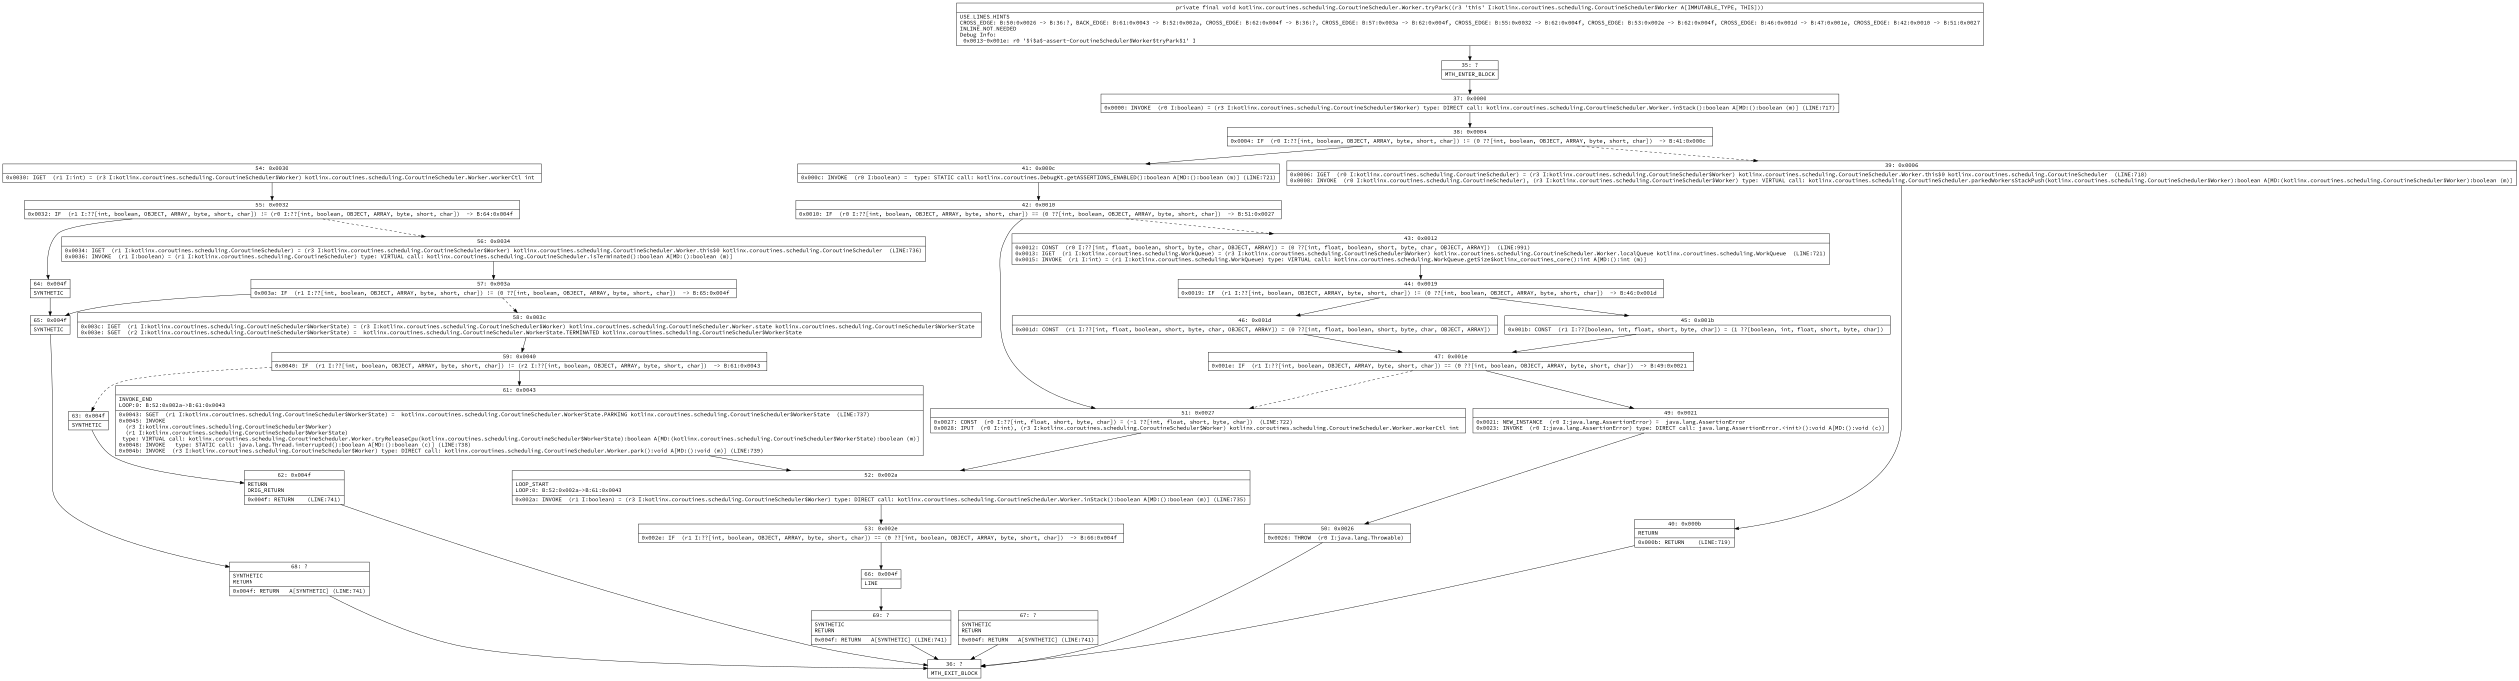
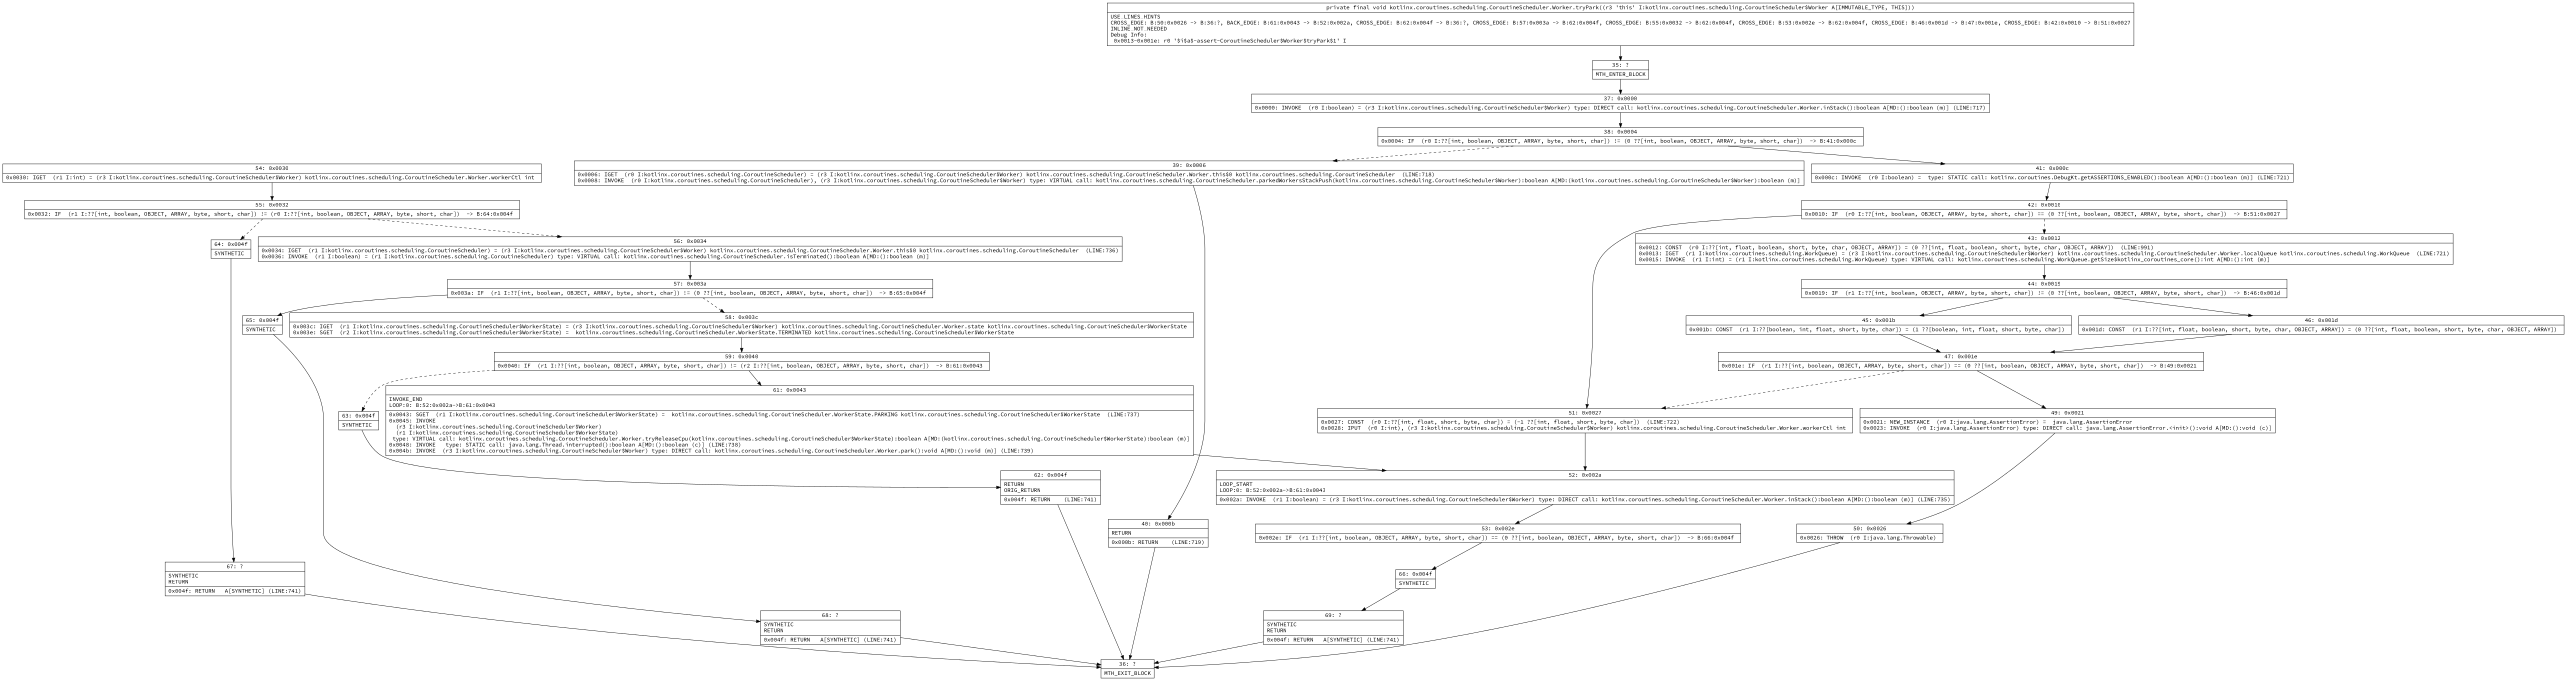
  digraph {
    fontname="Source Code Pro"
    node [fontname="Source Code Pro" shape=record]
    edge [fontname="Source Code Pro"]
    n1 [label="{35\:\ ?|MTH_ENTER_BLOCK\l}"]
    n2 [label="{37\:\ 0x0000|0x0000: INVOKE  (r0 I:boolean) = (r3 I:kotlinx.coroutines.scheduling.CoroutineScheduler$Worker) type: DIRECT call: kotlinx.coroutines.scheduling.CoroutineScheduler.Worker.inStack():boolean A[MD:():boolean (m)] (LINE:717)\l}"]
    n3 [label="{38\:\ 0x0004|0x0004: IF  (r0 I:??[int, boolean, OBJECT, ARRAY, byte, short, char]) != (0 ??[int, boolean, OBJECT, ARRAY, byte, short, char])  \-\> B:41:0x000c \l}"]
    n4 [label="{39\:\ 0x0006|0x0006: IGET  (r0 I:kotlinx.coroutines.scheduling.CoroutineScheduler) = (r3 I:kotlinx.coroutines.scheduling.CoroutineScheduler$Worker) kotlinx.coroutines.scheduling.CoroutineScheduler.Worker.this$0 kotlinx.coroutines.scheduling.CoroutineScheduler  (LINE:718)\l0x0008: INVOKE  (r0 I:kotlinx.coroutines.scheduling.CoroutineScheduler), (r3 I:kotlinx.coroutines.scheduling.CoroutineScheduler$Worker) type: VIRTUAL call: kotlinx.coroutines.scheduling.CoroutineScheduler.parkedWorkersStackPush(kotlinx.coroutines.scheduling.CoroutineScheduler$Worker):boolean A[MD:(kotlinx.coroutines.scheduling.CoroutineScheduler$Worker):boolean (m)]\l}"]
    n5 [label="{41\:\ 0x000c|0x000c: INVOKE  (r0 I:boolean) =  type: STATIC call: kotlinx.coroutines.DebugKt.getASSERTIONS_ENABLED():boolean A[MD:():boolean (m)] (LINE:721)\l}"]
    n6 [label="{40\:\ 0x000b|RETURN\l|0x000b: RETURN    (LINE:719)\l}"]
    n7 [label="{42\:\ 0x0010|0x0010: IF  (r0 I:??[int, boolean, OBJECT, ARRAY, byte, short, char]) == (0 ??[int, boolean, OBJECT, ARRAY, byte, short, char])  \-\> B:51:0x0027 \l}"]
    n8 [label="{36\:\ ?|MTH_EXIT_BLOCK\l}"]
    n9 [label="{43\:\ 0x0012|0x0012: CONST  (r0 I:??[int, float, boolean, short, byte, char, OBJECT, ARRAY]) = (0 ??[int, float, boolean, short, byte, char, OBJECT, ARRAY])  (LINE:991)\l0x0013: IGET  (r1 I:kotlinx.coroutines.scheduling.WorkQueue) = (r3 I:kotlinx.coroutines.scheduling.CoroutineScheduler$Worker) kotlinx.coroutines.scheduling.CoroutineScheduler.Worker.localQueue kotlinx.coroutines.scheduling.WorkQueue  (LINE:721)\l0x0015: INVOKE  (r1 I:int) = (r1 I:kotlinx.coroutines.scheduling.WorkQueue) type: VIRTUAL call: kotlinx.coroutines.scheduling.WorkQueue.getSize$kotlinx_coroutines_core():int A[MD:():int (m)]\l}"]
    n10 [label="{51\:\ 0x0027|0x0027: CONST  (r0 I:??[int, float, short, byte, char]) = (\-1 ??[int, float, short, byte, char])  (LINE:722)\l0x0028: IPUT  (r0 I:int), (r3 I:kotlinx.coroutines.scheduling.CoroutineScheduler$Worker) kotlinx.coroutines.scheduling.CoroutineScheduler.Worker.workerCtl int \l}"]
    n11 [label="{44\:\ 0x0019|0x0019: IF  (r1 I:??[int, boolean, OBJECT, ARRAY, byte, short, char]) != (0 ??[int, boolean, OBJECT, ARRAY, byte, short, char])  \-\> B:46:0x001d \l}"]
    n12 [label="{52\:\ 0x002a|LOOP_START\lLOOP:0: B:52:0x002a\-\>B:61:0x0043\l|0x002a: INVOKE  (r1 I:boolean) = (r3 I:kotlinx.coroutines.scheduling.CoroutineScheduler$Worker) type: DIRECT call: kotlinx.coroutines.scheduling.CoroutineScheduler.Worker.inStack():boolean A[MD:():boolean (m)] (LINE:735)\l}"]
    n13 [label="{45\:\ 0x001b|0x001b: CONST  (r1 I:??[boolean, int, float, short, byte, char]) = (1 ??[boolean, int, float, short, byte, char]) \l}"]
    n14 [label="{46\:\ 0x001d|0x001d: CONST  (r1 I:??[int, float, boolean, short, byte, char, OBJECT, ARRAY]) = (0 ??[int, float, boolean, short, byte, char, OBJECT, ARRAY]) \l}"]
    n15 [label="{47\:\ 0x001e|0x001e: IF  (r1 I:??[int, boolean, OBJECT, ARRAY, byte, short, char]) == (0 ??[int, boolean, OBJECT, ARRAY, byte, short, char])  \-\> B:49:0x0021 \l}"]
    n16 [label="{49\:\ 0x0021|0x0021: NEW_INSTANCE  (r0 I:java.lang.AssertionError) =  java.lang.AssertionError \l0x0023: INVOKE  (r0 I:java.lang.AssertionError) type: DIRECT call: java.lang.AssertionError.\<init\>():void A[MD:():void (c)]\l}"]
    n17 [label="{50\:\ 0x0026|0x0026: THROW  (r0 I:java.lang.Throwable) \l}"]
    n18 [label="{53\:\ 0x002e|0x002e: IF  (r1 I:??[int, boolean, OBJECT, ARRAY, byte, short, char]) == (0 ??[int, boolean, OBJECT, ARRAY, byte, short, char])  \-\> B:66:0x004f \l}"]
-   n19 [label="{66\:\ 0x004f|LINE\l}"]
+   n19 [label="{66\:\ 0x004f|SYNTHETIC\l}"]
    n20 [label="{54\:\ 0x0030|0x0030: IGET  (r1 I:int) = (r3 I:kotlinx.coroutines.scheduling.CoroutineScheduler$Worker) kotlinx.coroutines.scheduling.CoroutineScheduler.Worker.workerCtl int \l}"]
    n21 [label="{55\:\ 0x0032|0x0032: IF  (r1 I:??[int, boolean, OBJECT, ARRAY, byte, short, char]) != (r0 I:??[int, boolean, OBJECT, ARRAY, byte, short, char])  \-\> B:64:0x004f \l}"]
    n22 [label="{69\:\ ?|SYNTHETIC\lRETURN\l|0x004f: RETURN   A[SYNTHETIC] (LINE:741)\l}"]
    n23 [label="{56\:\ 0x0034|0x0034: IGET  (r1 I:kotlinx.coroutines.scheduling.CoroutineScheduler) = (r3 I:kotlinx.coroutines.scheduling.CoroutineScheduler$Worker) kotlinx.coroutines.scheduling.CoroutineScheduler.Worker.this$0 kotlinx.coroutines.scheduling.CoroutineScheduler  (LINE:736)\l0x0036: INVOKE  (r1 I:boolean) = (r1 I:kotlinx.coroutines.scheduling.CoroutineScheduler) type: VIRTUAL call: kotlinx.coroutines.scheduling.CoroutineScheduler.isTerminated():boolean A[MD:():boolean (m)]\l}"]
    n24 [label="{64\:\ 0x004f|SYNTHETIC\l}"]
    n25 [label="{57\:\ 0x003a|0x003a: IF  (r1 I:??[int, boolean, OBJECT, ARRAY, byte, short, char]) != (0 ??[int, boolean, OBJECT, ARRAY, byte, short, char])  \-\> B:65:0x004f \l}"]
    n26 [label="{67\:\ ?|SYNTHETIC\lRETURN\l|0x004f: RETURN   A[SYNTHETIC] (LINE:741)\l}"]
    n27 [label="{58\:\ 0x003c|0x003c: IGET  (r1 I:kotlinx.coroutines.scheduling.CoroutineScheduler$WorkerState) = (r3 I:kotlinx.coroutines.scheduling.CoroutineScheduler$Worker) kotlinx.coroutines.scheduling.CoroutineScheduler.Worker.state kotlinx.coroutines.scheduling.CoroutineScheduler$WorkerState \l0x003e: SGET  (r2 I:kotlinx.coroutines.scheduling.CoroutineScheduler$WorkerState) =  kotlinx.coroutines.scheduling.CoroutineScheduler.WorkerState.TERMINATED kotlinx.coroutines.scheduling.CoroutineScheduler$WorkerState \l}"]
    n28 [label="{65\:\ 0x004f|SYNTHETIC\l}"]
    n29 [label="{59\:\ 0x0040|0x0040: IF  (r1 I:??[int, boolean, OBJECT, ARRAY, byte, short, char]) != (r2 I:??[int, boolean, OBJECT, ARRAY, byte, short, char])  \-\> B:61:0x0043 \l}"]
    n30 [label="{68\:\ ?|SYNTHETIC\lRETURN\l|0x004f: RETURN   A[SYNTHETIC] (LINE:741)\l}"]
    n31 [label="{61\:\ 0x0043|INVOKE_END\lLOOP:0: B:52:0x002a\-\>B:61:0x0043\l|0x0043: SGET  (r1 I:kotlinx.coroutines.scheduling.CoroutineScheduler$WorkerState) =  kotlinx.coroutines.scheduling.CoroutineScheduler.WorkerState.PARKING kotlinx.coroutines.scheduling.CoroutineScheduler$WorkerState  (LINE:737)\l0x0045: INVOKE  \l  (r3 I:kotlinx.coroutines.scheduling.CoroutineScheduler$Worker)\l  (r1 I:kotlinx.coroutines.scheduling.CoroutineScheduler$WorkerState)\l type: VIRTUAL call: kotlinx.coroutines.scheduling.CoroutineScheduler.Worker.tryReleaseCpu(kotlinx.coroutines.scheduling.CoroutineScheduler$WorkerState):boolean A[MD:(kotlinx.coroutines.scheduling.CoroutineScheduler$WorkerState):boolean (m)]\l0x0048: INVOKE   type: STATIC call: java.lang.Thread.interrupted():boolean A[MD:():boolean (c)] (LINE:738)\l0x004b: INVOKE  (r3 I:kotlinx.coroutines.scheduling.CoroutineScheduler$Worker) type: DIRECT call: kotlinx.coroutines.scheduling.CoroutineScheduler.Worker.park():void A[MD:():void (m)] (LINE:739)\l}"]
    n32 [label="{63\:\ 0x004f|SYNTHETIC\l}"]
    n33 [label="{62\:\ 0x004f|RETURN\lORIG_RETURN\l|0x004f: RETURN    (LINE:741)\l}"]
    n34 [label="{private final void kotlinx.coroutines.scheduling.CoroutineScheduler.Worker.tryPark((r3 'this' I:kotlinx.coroutines.scheduling.CoroutineScheduler$Worker A[IMMUTABLE_TYPE, THIS]))  | USE_LINES_HINTS\lCROSS_EDGE: B:50:0x0026 \-\> B:36:?, BACK_EDGE: B:61:0x0043 \-\> B:52:0x002a, CROSS_EDGE: B:62:0x004f \-\> B:36:?, CROSS_EDGE: B:57:0x003a \-\> B:62:0x004f, CROSS_EDGE: B:55:0x0032 \-\> B:62:0x004f, CROSS_EDGE: B:53:0x002e \-\> B:62:0x004f, CROSS_EDGE: B:46:0x001d \-\> B:47:0x001e, CROSS_EDGE: B:42:0x0010 \-\> B:51:0x0027\lINLINE_NOT_NEEDED\lDebug Info:\l  0x0013\-0x001e: r0 '$i$a$\-assert\-CoroutineScheduler$Worker$tryPark$1' I\l}"]
    n1 -> n2
    n2 -> n3
    n3 -> n4 [style=dashed]
    n3 -> n5
    n4 -> n6
    n5 -> n7
    n6 -> n8
    n7 -> n9 [style=dashed]
    n7 -> n10
    n9 -> n11
    n10 -> n12
    n11 -> n13 [style=solid]
    n11 -> n14
    n12 -> n18
    n13 -> n15
    n14 -> n15
    n15 -> n10 [style=dashed]
    n15 -> n16
    n16 -> n17
    n17 -> n8
    n18 -> n19
    n19 -> n22
    n20 -> n21
    n21 -> n23 [style=dashed]
-   n21 -> n24
+   n21 -> n24 [style=dashed]
    n22 -> n8
    n23 -> n25
-   n24 -> n28
+   n24 -> n26
    n25 -> n27 [style=dashed]
    n25 -> n28
    n26 -> n8
    n27 -> n29
    n28 -> n30
    n29 -> n31
    n29 -> n32 [style=dashed]
    n30 -> n8
    n31 -> n12
    n32 -> n33
    n33 -> n8
    n34 -> n1
  }
